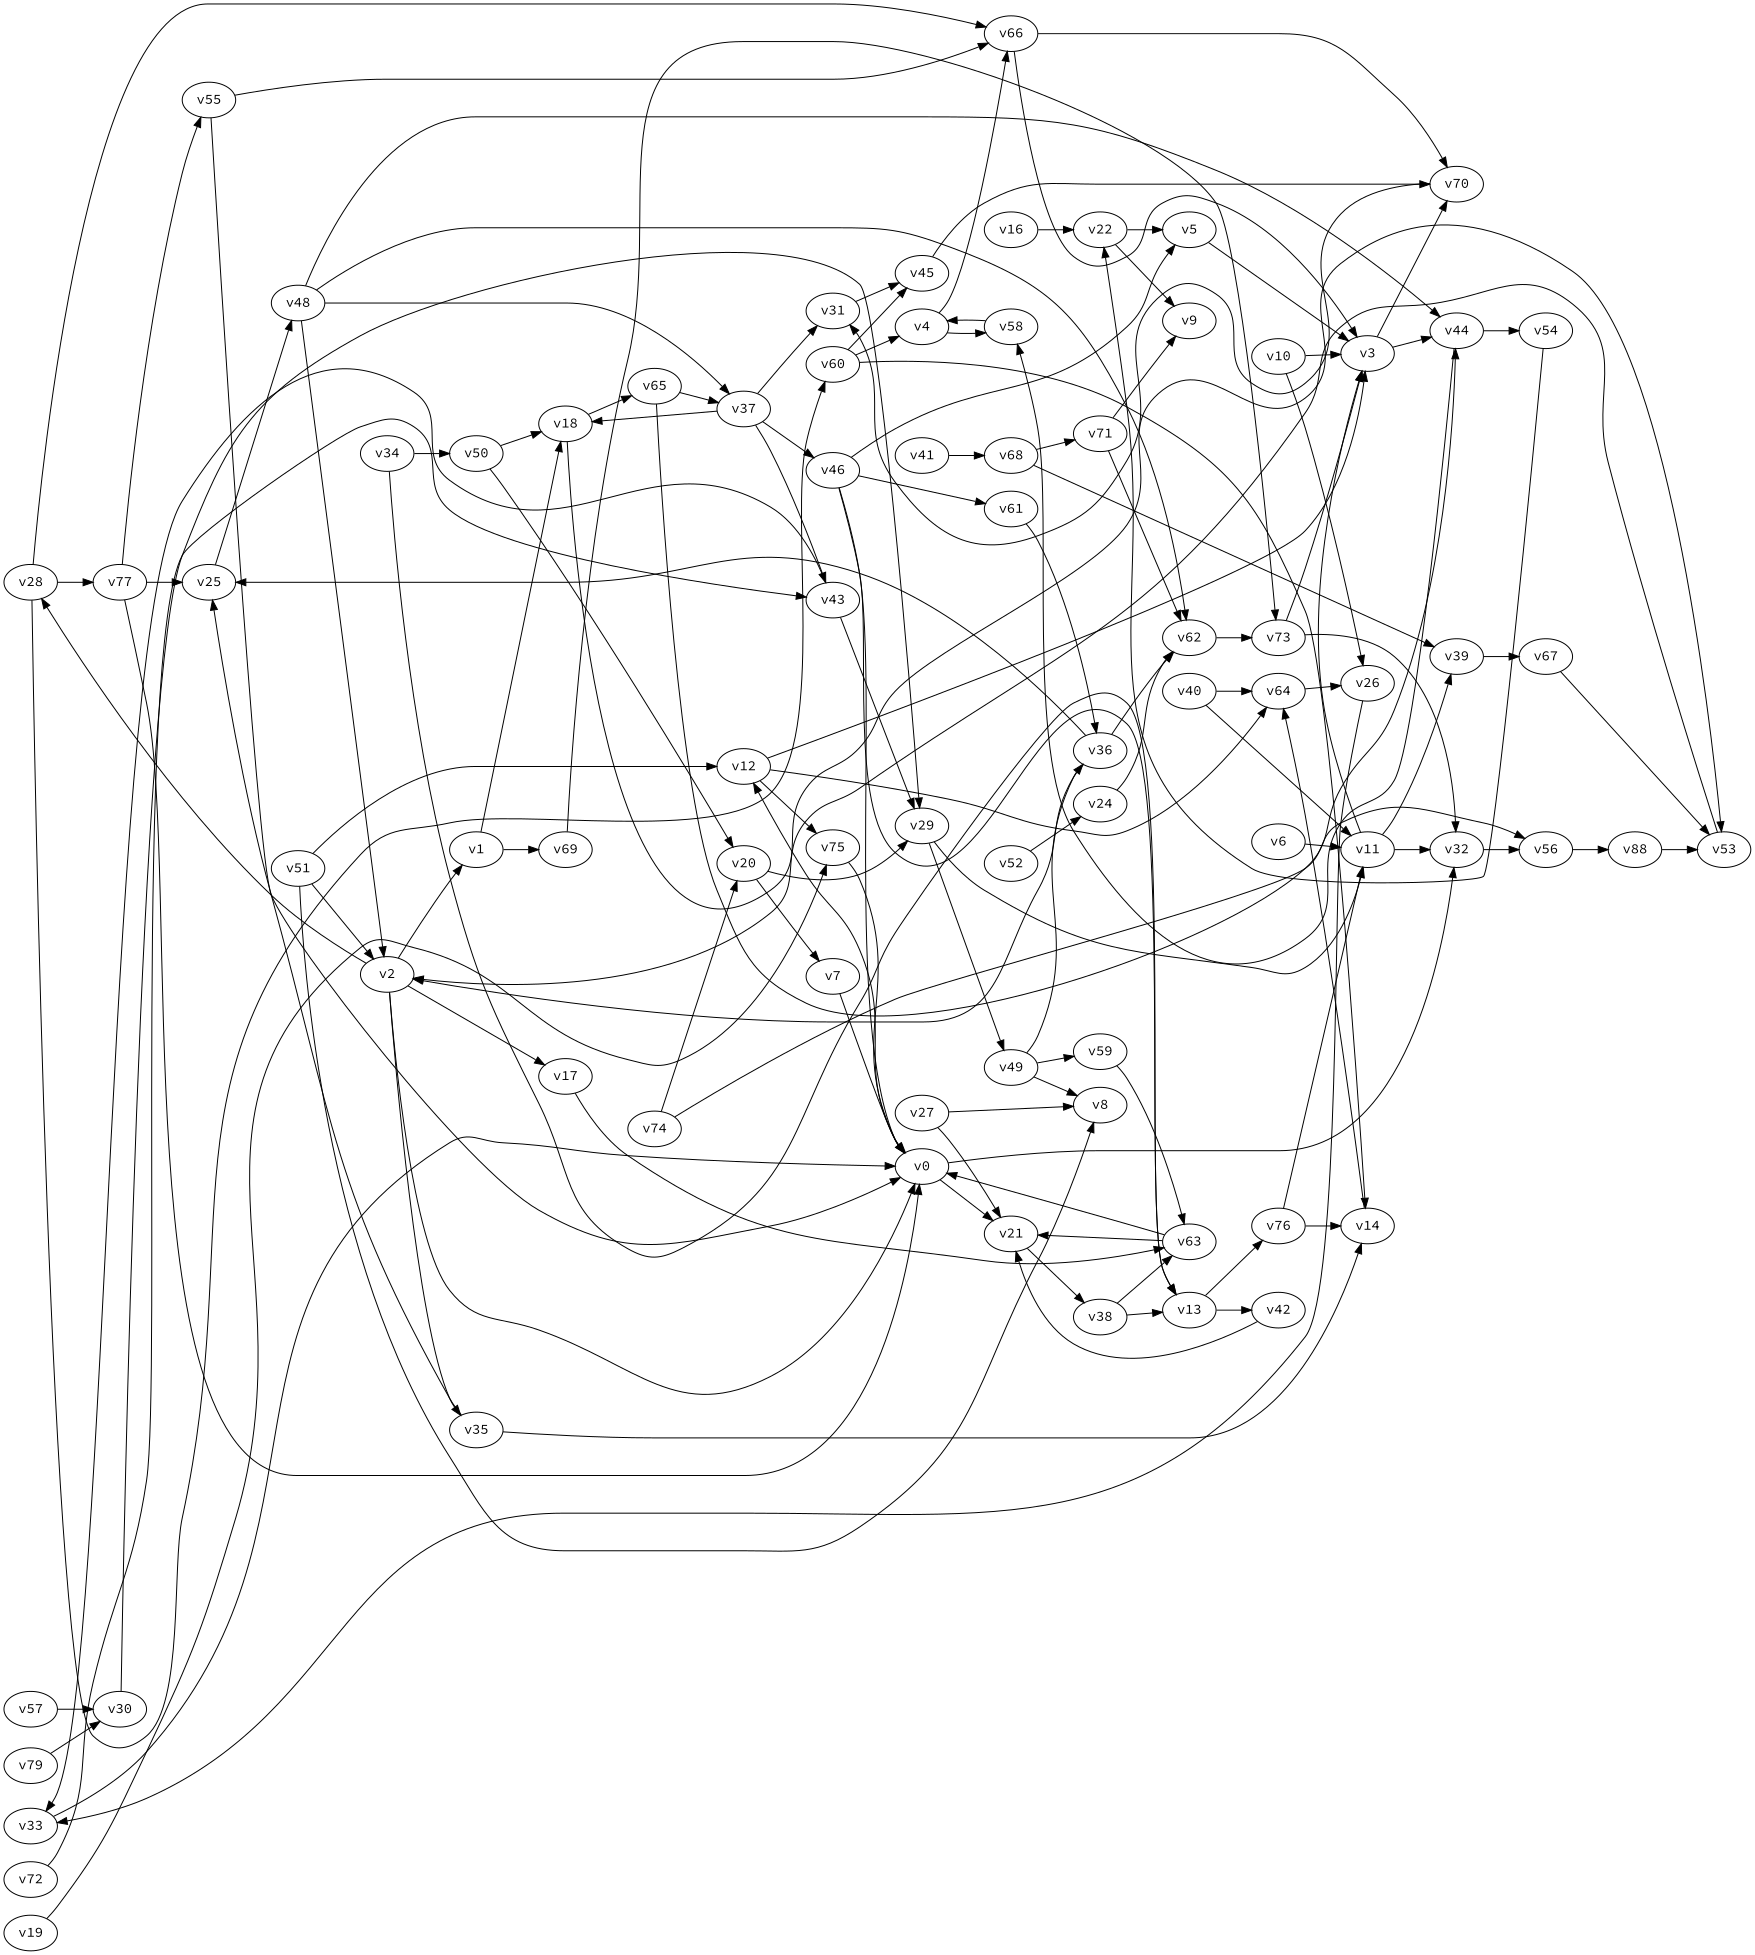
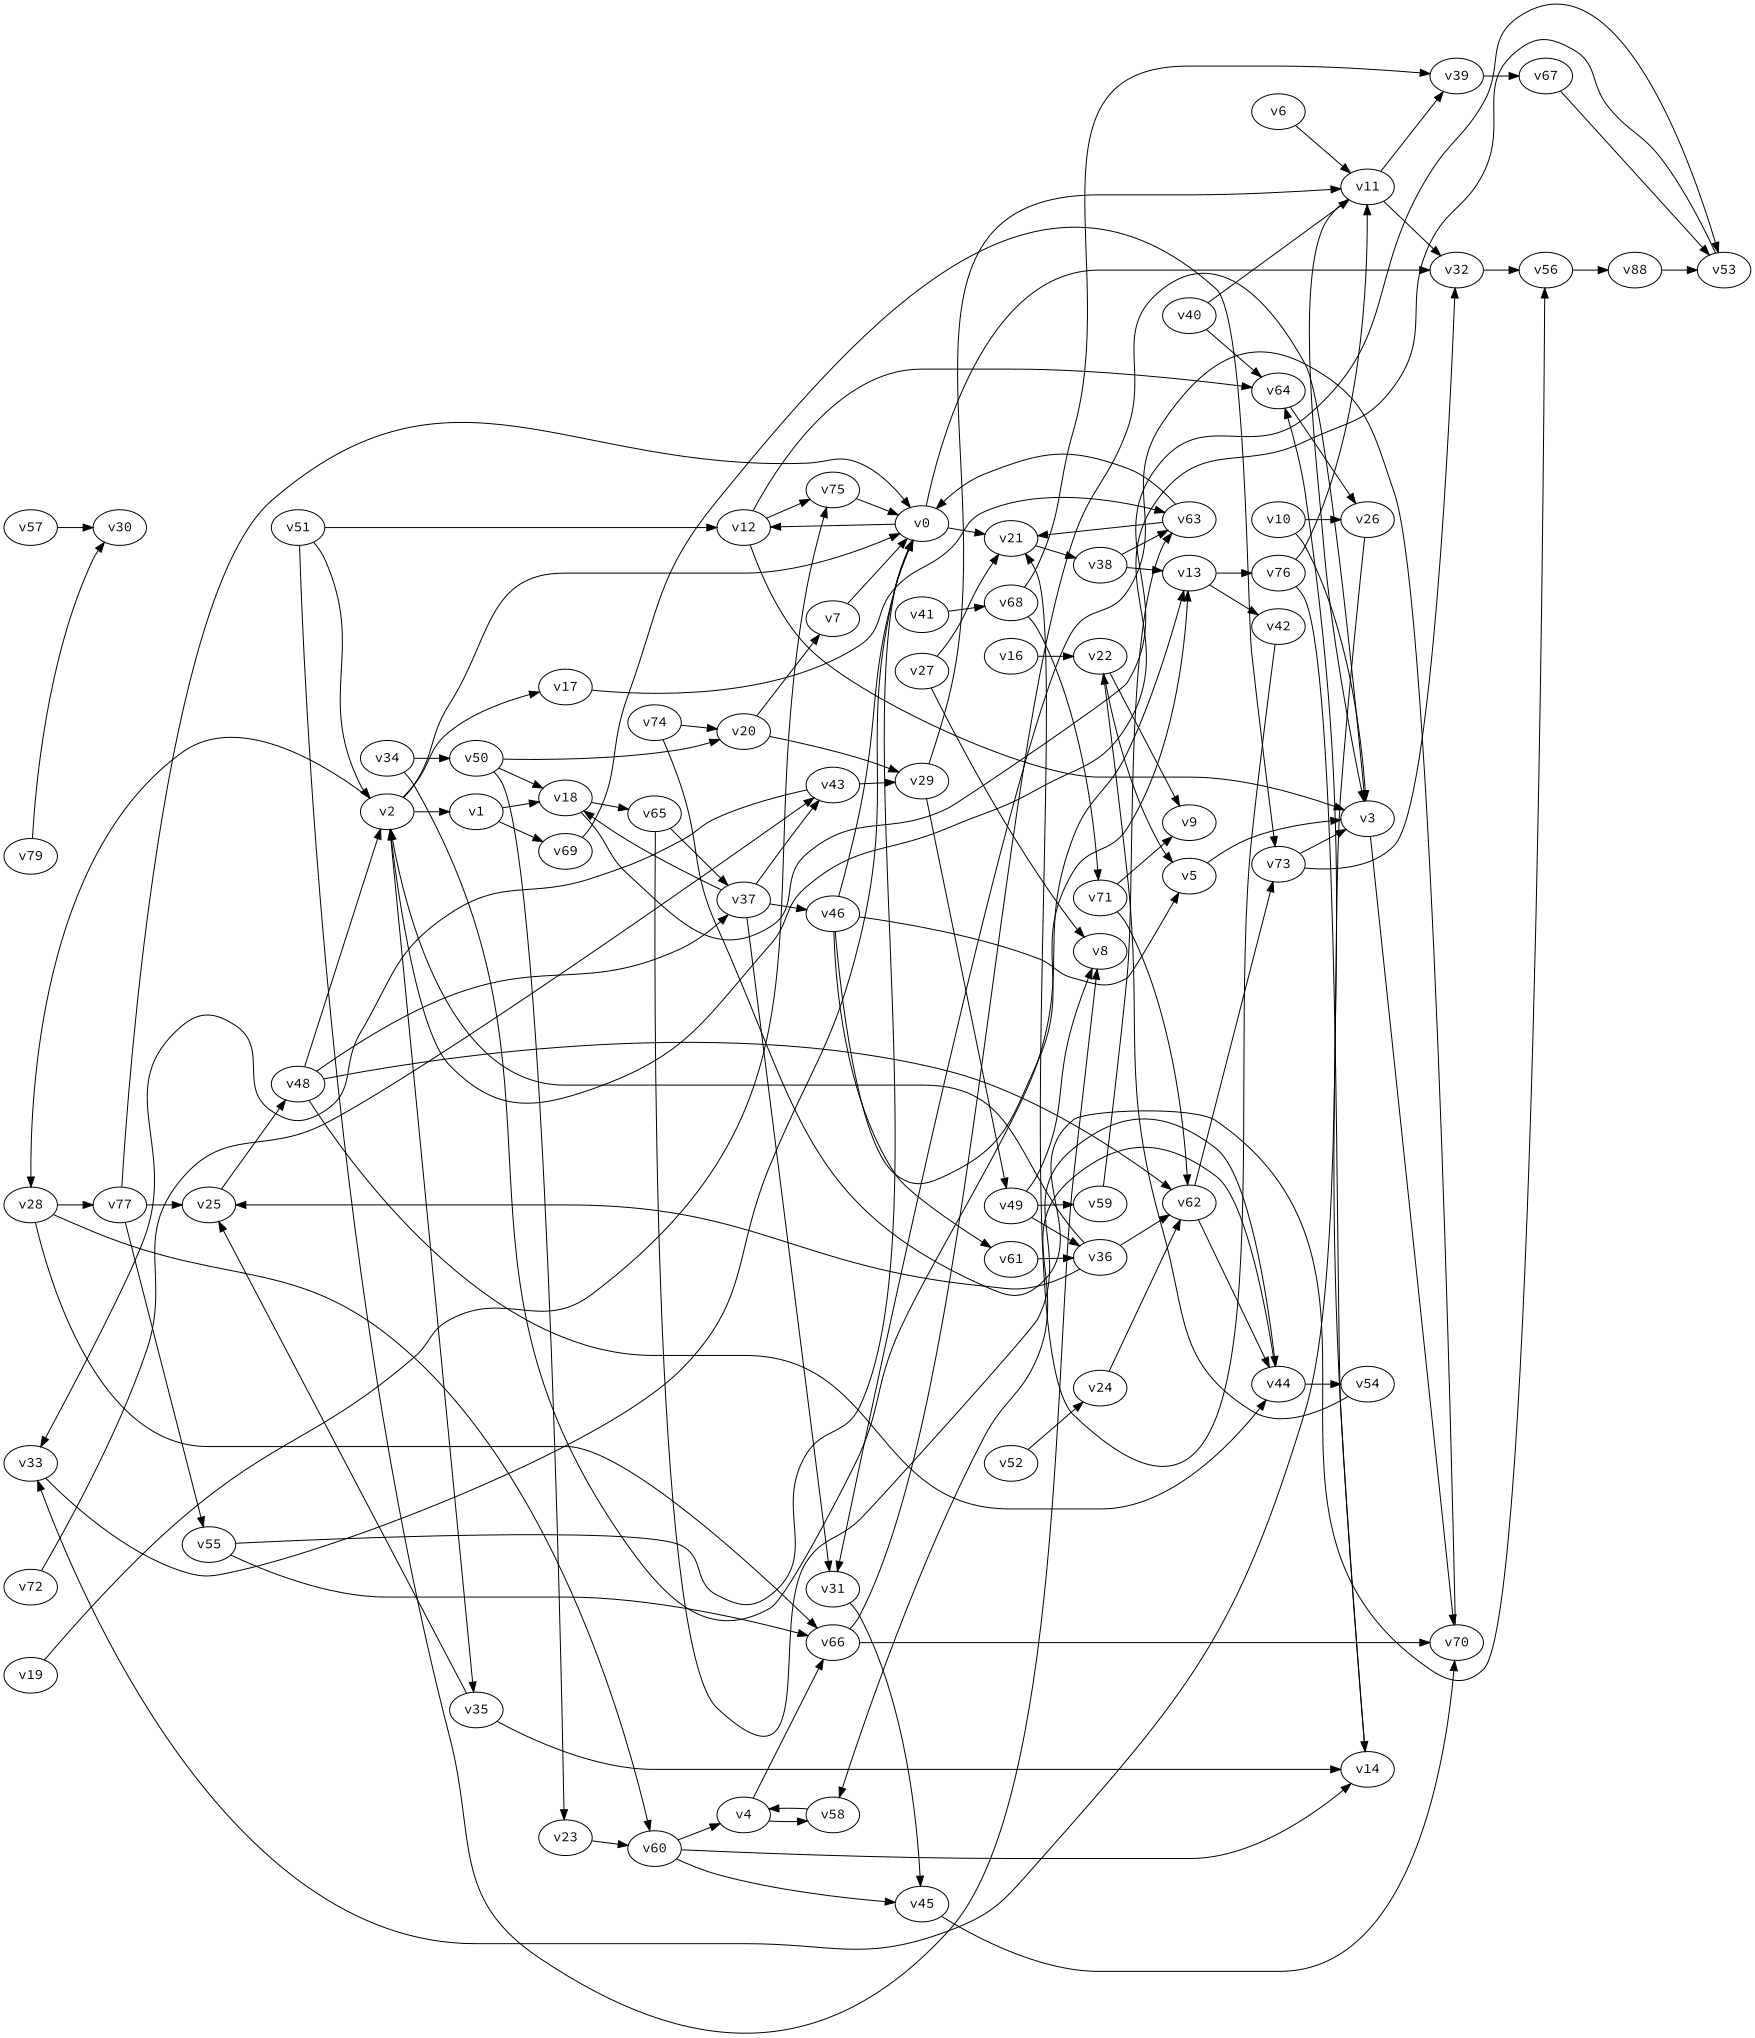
  digraph {
    fontname="Source Code Pro"
    rankdir=LR
    node [fontname="Source Code Pro" player=0]
    edge [fontname="Source Code Pro"]
    v12 [player=1]
    v0
    v21 [player=1]
    v32
    v3
    v64 [player=1]
    v75 [player=1]
    v38
    v56 [player=1]
    v18 [player=1]
    v1
    v69 [player=1]
    v53
    v65
    v73
    v2 [player=1]
    v17 [player=1]
    v28 [player=1]
    v35
    v63
    v66
    v60 [player=1]
    v77
    v14 [player=1]
    v25
    v70 [player=1]
    v31 [player=1]
    v58 [player=1]
    v4
    v5
    v11 [player=1]
    v6
    v39 [player=1]
    v7
    v36
    v62
    v9 [player=1]
    v22 [player=1]
    v10 [player=1]
    v26
    v33 [player=1]
    v67 [player=1]
    v13
    v42
    v76
    v44 [player=1]
    v16 [player=1]
    v37 [player=1]
    v19
    v20
    v29 [player=1]
    v49
+   v23
    v45
    v24
    v48
    v27
    v8
    v55
    v59 [player=1]
    v30 [player=1]
    n62 [label=v88]
    v34
    v50
    v43 [player=1]
    v46
    v61
    v40
    v41 [player=1]
    v68 [player=1]
    v71
    v54 [player=1]
    v51
    v52 [player=1]
    v57
    v72 [player=1]
    v74 [player=1]
    v79 [player=1]
    v12 -> v3
    v12 -> v64
    v12 -> v75
    v0 -> v12
    v0 -> v21
    v0 -> v32
    v21 -> v38
    v32 -> v56
    v3 -> v70
    v64 -> v26
    v75 -> v0
    v38 -> v63
    v38 -> v13
    v56 -> n62
    v18 -> v53 [constraint="t mod 3 == 0"]
    v18 -> v65
    v1 -> v18
    v1 -> v69
    v69 -> v73 [constraint="t >= 4"]
    v53 -> v2 [constraint="t mod 5 == 0"]
    v65 -> v44 [constraint="t >= 3"]
    v65 -> v37
    v73 -> v32
    v73 -> v3
    v2 -> v0
    v2 -> v1
    v2 -> v17
    v2 -> v28
    v2 -> v35
    v17 -> v63
    v28 -> v66
    v28 -> v60 [constraint="t >= 5"]
    v28 -> v77
    v35 -> v14
    v35 -> v25
    v63 -> v0
    v63 -> v21
    v66 -> v3 [constraint="t < 7"]
    v66 -> v70
    v60 -> v14
    v60 -> v4
    v60 -> v45
    v77 -> v0
    v77 -> v25
    v77 -> v55
    v14 -> v64 [constraint="t < 8"]
    v25 -> v48
    v70 -> v31 [constraint="t < 15"]
    v31 -> v45
    v58 -> v4
    v4 -> v66
    v4 -> v58
    v5 -> v3
    v11 -> v32
    v11 -> v3 [constraint="t < 13"]
    v11 -> v39
    v6 -> v11
    v39 -> v67
    v7 -> v0
    v36 -> v2
    v36 -> v25
    v36 -> v62
    v62 -> v73
-   v3 -> v44
+   v62 -> v44
    v22 -> v5
    v22 -> v9
    v10 -> v3
    v10 -> v26
    v26 -> v33 [constraint="t mod 2 == 0"]
    v33 -> v0 [constraint="t >= 2"]
    v67 -> v53 [constraint="t >= 1"]
    v13 -> v42
    v13 -> v76
    v42 -> v21 [constraint="t >= 1"]
    v76 -> v14
    v76 -> v11
    v44 -> v58 [constraint="t < 6"]
    v44 -> v54
    v16 -> v22
    v37 -> v18
    v37 -> v31
    v37 -> v43
    v37 -> v46
    v19 -> v75 [constraint="t mod 2 == 1"]
    v20 -> v7
    v20 -> v29
    v29 -> v11
    v29 -> v49
    v49 -> v36
    v49 -> v8
    v49 -> v59
+   v23 -> v60
    v45 -> v70
    v24 -> v62
    v48 -> v2
    v48 -> v62
    v48 -> v44
    v48 -> v37
    v27 -> v21
    v27 -> v8
    v55 -> v0 [constraint="t < 11"]
    v55 -> v66
    v59 -> v63 [constraint="t < 7"]
-   v30 -> v29 [constraint="t >= 4"]
    n62 -> v53
    v34 -> v13 [constraint="t < 13"]
    v34 -> v50
    v50 -> v18
    v50 -> v20
+   v50 -> v23
    v43 -> v33 [constraint="t < 7"]
    v43 -> v29
    v46 -> v0
    v46 -> v5
    v46 -> v13 [constraint="t < 8"]
    v46 -> v61
    v61 -> v36
    v40 -> v64
    v40 -> v11
    v41 -> v68
    v68 -> v39
    v68 -> v71
    v71 -> v62
    v71 -> v9
    v54 -> v22 [constraint="t mod 2 == 1"]
    v51 -> v12
    v51 -> v2
    v51 -> v8 [constraint="t mod 3 == 0"]
    v52 -> v24
    v57 -> v30
    v72 -> v43 [constraint="t >= 2"]
    v74 -> v56 [constraint="t mod 3 == 1"]
    v74 -> v20
    v79 -> v30 [constraint="t >= 2"]
  }
